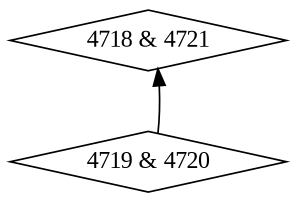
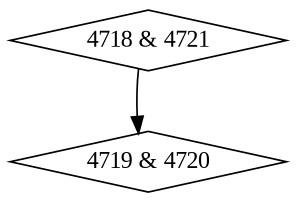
  digraph {
    fontname="Liberation Serif"
    node [shape=diamond fontname="Liberation Serif"]
    n1 [label="4718 & 4721"]
    n2 [label="4719 & 4720"]
-   n2 -> n1 [fontname="Liberation Serif"]
+   n1 -> n2 [fontname="Liberation Serif"]
  }
